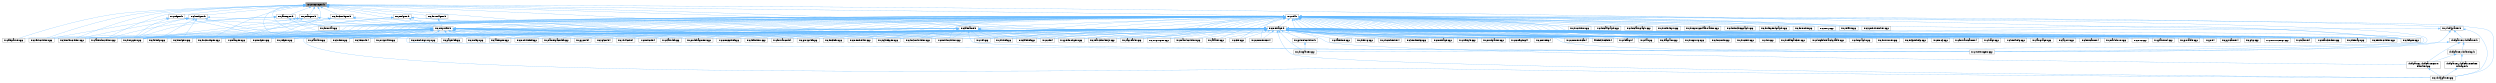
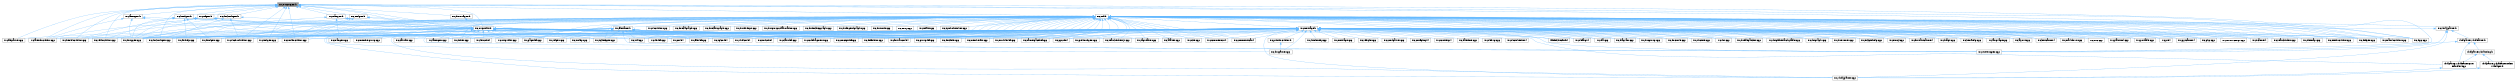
  digraph {
    fontname="DejaVu Serif"
    node [color=grey40 fillcolor=white fontname="DejaVu Serif" fontsize=10 shape=box style=filled]
    edge [color=steelblue1 dir=back fontname="DejaVu Serif" fontsize=10 labelfontname=Helvetica labelfontsize=10 style=solid]
    n1 [color=gray40 fillcolor=grey60 fontcolor=black height=0.2 label="src/outputgen.h" width=0.4]
    n2 [height=0.2 label="src/defgen.cpp" width=0.4]
    n3 [height=0.2 label="src/devnullgen.h" width=0.4]
    n4 [height=0.2 label="src/outputlist.h" width=0.4]
    n5 [height=0.2 label="src/docbookgen.cpp" width=0.4]
    n6 [height=0.2 label="src/fileparser.cpp" width=0.4]
    n7 [height=0.2 label="src/htmldocvisitor.cpp" width=0.4]
    n8 [height=0.2 label="src/latexdocvisitor.cpp" width=0.4]
    n9 [height=0.2 label="src/lexcode.l" width=0.4]
    n10 [height=0.2 label="src/outputlist.cpp" width=0.4]
    n11 [height=0.2 label="src/xmlgen.cpp" width=0.4]
    n12 [height=0.2 label="src/docbookgen.h" width=0.4]
    n13 [height=0.2 label="src/docbookvisitor.cpp" width=0.4]
    n14 [height=0.2 label="src/htmlgen.h" width=0.4]
    n15 [height=0.2 label="src/latexgen.h" width=0.4]
    n16 [height=0.2 label="src/mandocvisitor.cpp" width=0.4]
    n17 [height=0.2 label="src/mangen.h" width=0.4]
-   n18 [height=0.2 label="src/outputgen.cpp" width=0.4]
+   n18 [height=0.2 label="src/hpp.cpp" width=0.4]
    n19 [height=0.2 label="src/rtfdocvisitor.cpp" width=0.4]
    n20 [height=0.2 label="src/rtfgen.h" width=0.4]
    n21 [height=0.2 label="src/util.h" width=0.4]
    n22 [height=0.2 label="src/xmldocvisitor.cpp" width=0.4]
    n23 [height=0.2 label="src/xmlgen.h" width=0.4]
    n24 [height=0.2 label="src/classdef.cpp" width=0.4]
    n25 [height=0.2 label="src/classlist.cpp" width=0.4]
    n26 [height=0.2 label="src/code.l" width=0.4]
    n27 [height=0.2 label="src/codefragment.cpp" width=0.4]
    n28 [height=0.2 label="src/conceptdef.cpp" width=0.4]
    n29 [height=0.2 label="src/definition.cpp" width=0.4]
    n30 [height=0.2 label="src/dirdef.cpp" width=0.4]
    n31 [height=0.2 label="src/doxygen.cpp" width=0.4]
-   n32 [height=0.2 label="msc/filedef.cpp" width=0.4]
+   n32 [height=0.2 label="src/filedef.cpp" width=0.4]
    n33 [height=0.2 label="src/fortrancode.l" width=0.4]
    n34 [height=0.2 label="src/ftvhelp.cpp" width=0.4]
    n35 [height=0.2 label="src/groupdef.cpp" width=0.4]
    n36 [height=0.2 label="src/htmlgen.cpp" width=0.4]
    n37 [height=0.2 label="src/index.cpp" width=0.4]
    n38 [height=0.2 label="src/latexgen.cpp" width=0.4]
    n39 [height=0.2 label="src/mangen.cpp" width=0.4]
    n40 [height=0.2 label="src/declinfo.cpp" width=0.4]
    n41 [height=0.2 label="src/membergroup.cpp" width=0.4]
    n42 [height=0.2 label="src/memberlist.cpp" width=0.4]
    n43 [height=0.2 label="src/moduledef.cpp" width=0.4]
    n44 [height=0.2 label="src/namespacedef.cpp" width=0.4]
    n45 [height=0.2 label="src/pagedef.cpp" width=0.4]
    n46 [height=0.2 label="src/pycode.l" width=0.4]
    n47 [height=0.2 label="src/rtfgen.cpp" width=0.4]
    n48 [height=0.2 label="src/sqlcode.l" width=0.4]
    n49 [height=0.2 label="src/sqlite3gen.cpp" width=0.4]
    n50 [height=0.2 label="src/tooltip.cpp" width=0.4]
    n51 [height=0.2 label="src/util.cpp" width=0.4]
    n52 [height=0.2 label="src/vhdlcode.l" width=0.4]
    n53 [height=0.2 label="src/vhdldocgen.cpp" width=0.4]
    n54 [height=0.2 label="src/vhdljjparser.cpp" width=0.4]
    n55 [height=0.2 label="src/xmlcode.l" width=0.4]
-   n56 [height=0.2 label="src/formula.cpp" width=0.4]
    n57 [height=0.2 label="src/aliases.cpp" width=0.4]
    n58 [height=0.2 label="src/cite.cpp" width=0.4]
    n59 [height=0.2 label="src/commentcnv.l" width=0.4]
    n60 [height=0.2 label="src/commentscan.l" width=0.4]
    n61 [height=0.2 label="filedef/declinfo.l" width=0.4]
    n62 [height=0.2 label="src/defargs.l" width=0.4]
    n63 [height=0.2 label="src/dia.cpp" width=0.4]
    n64 [height=0.2 label="src/diagram.cpp" width=0.4]
    n65 [height=0.2 label="src/docgroup.cpp" width=0.4]
    n66 [height=0.2 label="src/docnode.cpp" width=0.4]
    n67 [height=0.2 label="src/docparser.cpp" width=0.4]
    n68 [height=0.2 label="src/docsets.cpp" width=0.4]
    n69 [height=0.2 label="src/docvisitor.cpp" width=0.4]
    n70 [height=0.2 label="src/dot.cpp" width=0.4]
    n71 [height=0.2 label="src/dotcallgraph.cpp" width=0.4]
    n72 [height=0.2 label="src/dotclassgraph.cpp" width=0.4]
    n73 [height=0.2 label="src/dotdirdeps.cpp" width=0.4]
    n74 [height=0.2 label="src/dotfilepatcher.cpp" width=0.4]
    n75 [height=0.2 label="src/dotgfxhierarchytable.cpp" width=0.4]
    n76 [height=0.2 label="src/dotgraph.cpp" width=0.4]
    n77 [height=0.2 label="src/dotgroupcollaboration.cpp" width=0.4]
    n78 [height=0.2 label="src/dotincldepgraph.cpp" width=0.4]
    n79 [height=0.2 label="src/dotlegendgraph.cpp" width=0.4]
    n80 [height=0.2 label="src/dotnode.cpp" width=0.4]
    n81 [height=0.2 label="src/dotrunner.cpp" width=0.4]
    n82 [height=0.2 label="src/eclipsehelp.cpp" width=0.4]
    n83 [height=0.2 label="src/emoji.cpp" width=0.4]
    n84 [height=0.2 label="src/entry.cpp" width=0.4]
    n85 [height=0.2 label="src/filename.h" width=0.4]
    n86 [height=0.2 label="src/perlmodgen.cpp" width=0.4]
    n87 [height=0.2 label="src/searchindex_js.cpp" width=0.4]
    n88 [height=0.2 label="src/tagreader.cpp" width=0.4]
    n89 [height=0.2 label="src/fortranscanner.l" width=0.4]
    n90 [height=0.2 label="src/htags.cpp" width=0.4]
    n91 [height=0.2 label="src/htmlhelp.cpp" width=0.4]
    n92 [height=0.2 label="src/language.cpp" width=0.4]
    n93 [height=0.2 label="src/layout.cpp" width=0.4]
    n94 [height=0.2 label="src/lexscanner.l" width=0.4]
    n95 [height=0.2 label="src/markdown.cpp" width=0.4]
    n96 [height=0.2 label="src/message.h" width=0.4]
    n97 [height=0.2 label="src/msc.cpp" width=0.4]
    n98 [height=0.2 label="src/plantuml.cpp" width=0.4]
    n99 [height=0.2 label="src/portable.cpp" width=0.4]
    n100 [height=0.2 label="src/pre.l" width=0.4]
    n101 [height=0.2 label="src/pyscanner.l" width=0.4]
    n102 [height=0.2 label="src/qhp.cpp" width=0.4]
    n103 [height=0.2 label="src/resourcemgr.cpp" width=0.4]
    n104 [height=0.2 label="src/scanner.l" width=0.4]
    n105 [height=0.2 label="src/searchindex.cpp" width=0.4]
    n106 [height=0.2 label="src/sitemap.cpp" width=0.4]
    n107 [height=0.2 label="src/textdocvisitor.cpp" width=0.4]
    n108 [height=0.2 label="src/reflist.cpp" width=0.4]
    n109 [height=0.2 label="src/symbolresolver.cpp" width=0.4]
    n110 [height=0.2 label="src/vhdljjparser.h" width=0.4]
    n111 [height=0.2 label="src/condparser.cpp" width=0.4]
    n112 [height=0.2 label="src/configimpl.l" width=0.4]
    n113 [height=0.2 label="src/constexp.l" width=0.4]
    n114 [height=0.2 label="src/datetime.cpp" width=0.4]
    n115 [height=0.2 label="src/debug.cpp" width=0.4]
    n116 [height=0.2 label="src/doctokenizer.l" width=0.4]
    n117 [height=0.2 label="src/htmlentity.cpp" width=0.4]
    n118 [height=0.2 label="src/message.cpp" width=0.4]
    n119 [height=0.2 label="src/printdocvisitor.h" width=0.4]
    n120 [height=0.2 label="src/rtfstyle.cpp" width=0.4]
    n121 [height=0.2 label="vhdlparser/VhdlParserError\lHandler.hpp" width=0.4]
    n122 [height=0.2 label="vhdlparser/VhdlParser.h" width=0.4]
    n123 [height=0.2 label="vhdlparser/vhdlstring.h" width=0.4]
    n124 [height=0.2 label="vhdlparser/VhdlParserToken\lManager.h" width=0.4]
    n1 -> n2
    n1 -> n3
    n1 -> n4
    n1 -> n5
    n1 -> n6
    n1 -> n7
    n1 -> n8
    n1 -> n9
    n1 -> n10
    n1 -> n11
    n1 -> n12
    n1 -> n13
    n1 -> n14
    n1 -> n15
    n1 -> n16
    n1 -> n17
    n1 -> n18
    n1 -> n19
    n1 -> n20
    n1 -> n21
    n1 -> n22
    n1 -> n23
    n3 -> n4
    n4 -> n5
    n4 -> n6
    n4 -> n7
    n4 -> n8
    n4 -> n9
    n4 -> n10
    n4 -> n11
    n4 -> n24
    n4 -> n25
    n4 -> n26
    n4 -> n27
    n4 -> n28
    n4 -> n29
    n4 -> n30
    n4 -> n31
    n4 -> n32
    n4 -> n33
    n4 -> n34
    n4 -> n35
    n4 -> n36
    n4 -> n37
    n4 -> n38
    n4 -> n39
    n4 -> n40
    n4 -> n41
    n4 -> n42
    n4 -> n43
    n4 -> n44
    n4 -> n45
    n4 -> n46
    n4 -> n47
    n4 -> n48
    n4 -> n49
    n4 -> n50
    n4 -> n51
    n4 -> n52
    n4 -> n53
    n4 -> n54
    n4 -> n55
    n12 -> n4
    n12 -> n5
    n12 -> n13
    n12 -> n31
    n14 -> n4
    n14 -> n7
    n14 -> n31
    n14 -> n34
    n14 -> n36
    n14 -> n37
    n15 -> n4
    n15 -> n8
    n15 -> n31
    n15 -> n38
-   n15 -> n56
    n17 -> n4
    n17 -> n31
    n17 -> n39
    n20 -> n4
    n20 -> n19
    n20 -> n31
    n20 -> n47
    n21 -> n2
    n21 -> n5
    n21 -> n7
    n21 -> n8
    n21 -> n11
    n21 -> n13
    n21 -> n16
    n21 -> n18
    n21 -> n19
    n21 -> n22
    n21 -> n24
    n21 -> n26
    n21 -> n27
    n21 -> n28
    n21 -> n29
    n21 -> n30
    n21 -> n31
    n21 -> n32
    n21 -> n33
    n21 -> n34
    n21 -> n35
    n21 -> n36
    n21 -> n37
    n21 -> n38
    n21 -> n39
    n21 -> n40
    n21 -> n41
    n21 -> n42
    n21 -> n43
    n21 -> n44
    n21 -> n45
    n21 -> n46
    n21 -> n47
    n21 -> n48
    n21 -> n49
    n21 -> n50
    n21 -> n51
    n21 -> n52
    n21 -> n53
    n21 -> n54
    n21 -> n55
-   n21 -> n56
    n21 -> n57
    n21 -> n58
    n21 -> n59
    n21 -> n60
    n21 -> n61
    n21 -> n62
    n21 -> n63
    n21 -> n64
    n21 -> n65
    n21 -> n66
    n21 -> n67
    n21 -> n68
    n21 -> n69
    n21 -> n70
    n21 -> n71
    n21 -> n72
    n21 -> n73
    n21 -> n74
    n21 -> n75
    n21 -> n76
    n21 -> n77
    n21 -> n78
    n21 -> n79
    n21 -> n80
    n21 -> n81
    n21 -> n82
    n21 -> n83
    n21 -> n84
    n21 -> n85
    n21 -> n86
    n21 -> n87
    n21 -> n88
    n21 -> n89
    n21 -> n90
    n21 -> n91
    n21 -> n92
    n21 -> n93
    n21 -> n94
    n21 -> n95
    n21 -> n96
    n21 -> n97
    n21 -> n98
    n21 -> n99
    n21 -> n100
    n21 -> n101
    n21 -> n102
    n21 -> n103
    n21 -> n104
    n21 -> n105
    n21 -> n106
    n21 -> n107
    n21 -> n108
    n21 -> n109
    n21 -> n110
    n23 -> n4
    n23 -> n11
    n23 -> n22
    n23 -> n31
    n23 -> n49
    n85 -> n2
    n85 -> n5
    n85 -> n11
    n85 -> n13
    n85 -> n22
    n85 -> n26
    n85 -> n30
    n85 -> n31
    n85 -> n32
    n85 -> n37
    n85 -> n38
    n85 -> n47
    n85 -> n49
    n85 -> n51
    n85 -> n53
    n85 -> n86
    n85 -> n87
    n85 -> n88
    n96 -> n2
    n96 -> n5
    n96 -> n7
    n96 -> n8
    n96 -> n9
    n96 -> n10
    n96 -> n11
    n96 -> n13
    n96 -> n16
    n96 -> n18
    n96 -> n19
    n96 -> n22
    n96 -> n24
    n96 -> n26
    n96 -> n27
    n96 -> n28
    n96 -> n29
    n96 -> n30
    n96 -> n31
    n96 -> n32
    n96 -> n33
    n96 -> n34
    n96 -> n35
    n96 -> n36
    n96 -> n37
    n96 -> n38
    n96 -> n39
    n96 -> n40
    n96 -> n42
    n96 -> n43
    n96 -> n44
    n96 -> n46
    n96 -> n47
    n96 -> n48
    n96 -> n49
    n96 -> n51
    n96 -> n52
    n96 -> n53
    n96 -> n54
    n96 -> n55
    n96 -> n57
    n96 -> n58
    n96 -> n59
    n96 -> n60
    n96 -> n61
    n96 -> n62
    n96 -> n63
    n96 -> n64
    n96 -> n65
    n96 -> n66
    n96 -> n67
    n96 -> n68
    n96 -> n70
    n96 -> n74
    n96 -> n75
    n96 -> n76
    n96 -> n81
    n96 -> n82
    n96 -> n83
    n96 -> n86
    n96 -> n87
    n96 -> n88
    n96 -> n89
    n96 -> n90
    n96 -> n91
    n96 -> n92
    n96 -> n93
    n96 -> n94
    n96 -> n95
    n96 -> n97
    n96 -> n98
    n96 -> n99
    n96 -> n100
    n96 -> n101
    n96 -> n102
    n96 -> n103
    n96 -> n104
    n96 -> n105
    n96 -> n106
    n96 -> n107
    n96 -> n111
    n96 -> n112
    n96 -> n113
    n96 -> n114
    n96 -> n115
    n96 -> n116
    n96 -> n117
    n96 -> n118
    n96 -> n119
    n96 -> n120
    n96 -> n121
    n110 -> n31
    n110 -> n53
    n110 -> n54
    n110 -> n122
    n119 -> n67
    n121 -> n54
    n122 -> n53
    n122 -> n121
    n122 -> n123
    n123 -> n121
    n123 -> n124
    n124 -> n54
  }
